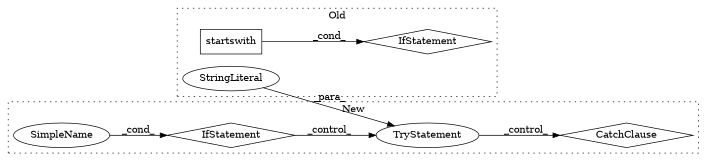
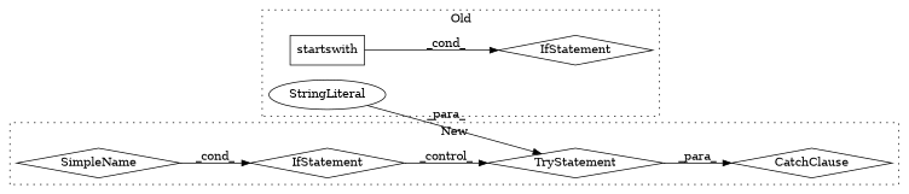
  digraph {
    rankdir=LR
    node [a=25 l="4,2" shape=diamond]
    n1 [a=32 l="11,1" label=startswith s="1673,1695" shape=box]
    n2 [label=IfStatement s="1658,1696"]
    n3 [a=45 l=11 label=StringLiteral s=1684 shape=ellipse]
    n4 [a=12 l="11,2" label=CatchClause s="2110,2139"]
-   n5 [a=54 l=4 label=TryStatement s=1715 shape=ellipse]
+   n5 [a=54 l=4 label=TryStatement s=1715]
    n6 [label=IfStatement s="1538,1575"]
-   n7 [a=42 label=SimpleName shape=ellipse l=""]
+   n7 [a=42 label=SimpleName l=""]
    subgraph cluster_1 {
      label=Old
      style=dotted
      n1
      n2
      n3
    }
    subgraph cluster_2 {
      label=New
      style=dotted
      n4
      n5
      n6
      n7
    }
    n1 -> n2 [label=_cond_]
    n3 -> n5 [label=_para_]
-   n5 -> n4 [label=_control_]
+   n5 -> n4 [label=_para_]
    n6 -> n5 [label=_control_]
    n7 -> n6 [label=_cond_]
  }
